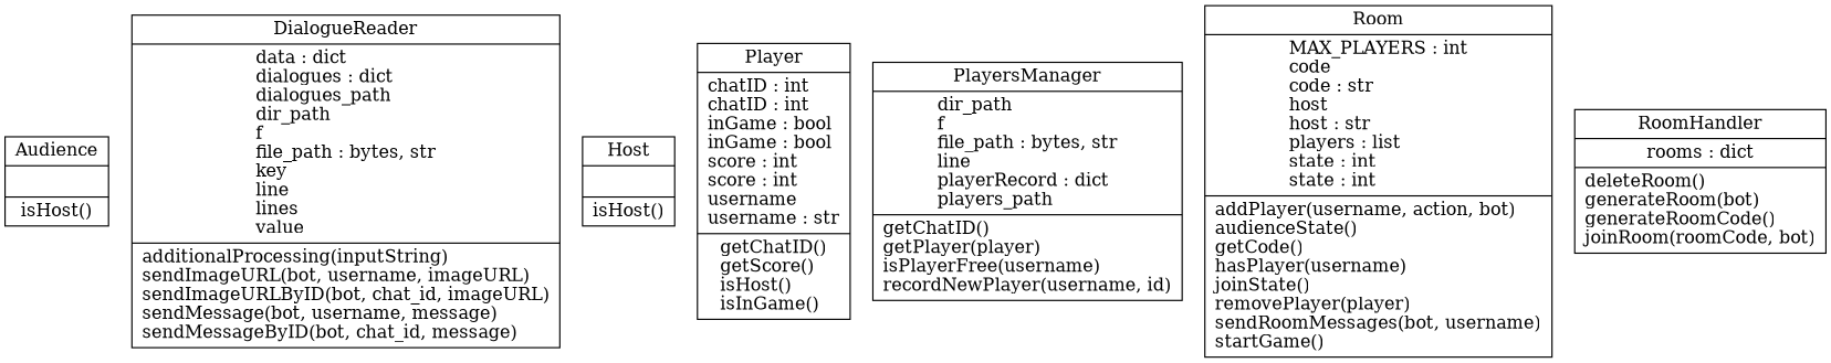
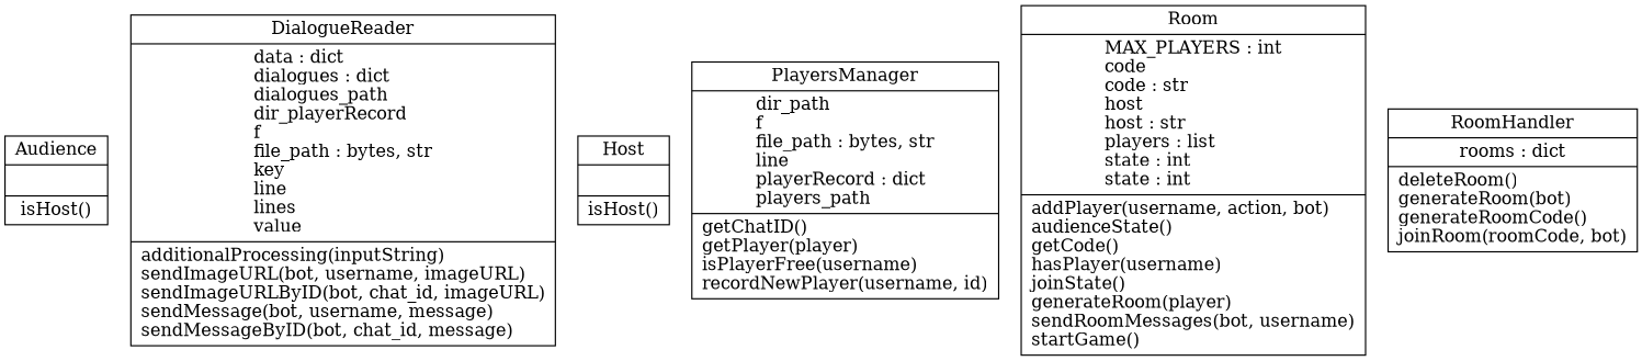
  digraph {
    rankdir=BT
    node [color=black fontcolor=black shape=record style=solid]
    n1 [label=<{Audience|<br ALIGN="LEFT"/>|isHost()<br ALIGN="LEFT"/>}>]
-   n2 [label=<{DialogueReader|data : dict<br ALIGN="LEFT"/>dialogues : dict<br ALIGN="LEFT"/>dialogues_path<br ALIGN="LEFT"/>dir_path<br ALIGN="LEFT"/>f<br ALIGN="LEFT"/>file_path : bytes, str<br ALIGN="LEFT"/>key<br ALIGN="LEFT"/>line<br ALIGN="LEFT"/>lines<br ALIGN="LEFT"/>value<br ALIGN="LEFT"/>|additionalProcessing(inputString)<br ALIGN="LEFT"/>sendImageURL(bot, username, imageURL)<br ALIGN="LEFT"/>sendImageURLByID(bot, chat_id, imageURL)<br ALIGN="LEFT"/>sendMessage(bot, username, message)<br ALIGN="LEFT"/>sendMessageByID(bot, chat_id, message)<br ALIGN="LEFT"/>}>]
+   n2 [label=<{DialogueReader|data : dict<br ALIGN="LEFT"/>dialogues : dict<br ALIGN="LEFT"/>dialogues_path<br ALIGN="LEFT"/>dir_playerRecord<br ALIGN="LEFT"/>f<br ALIGN="LEFT"/>file_path : bytes, str<br ALIGN="LEFT"/>key<br ALIGN="LEFT"/>line<br ALIGN="LEFT"/>lines<br ALIGN="LEFT"/>value<br ALIGN="LEFT"/>|additionalProcessing(inputString)<br ALIGN="LEFT"/>sendImageURL(bot, username, imageURL)<br ALIGN="LEFT"/>sendImageURLByID(bot, chat_id, imageURL)<br ALIGN="LEFT"/>sendMessage(bot, username, message)<br ALIGN="LEFT"/>sendMessageByID(bot, chat_id, message)<br ALIGN="LEFT"/>}>]
    n3 [label=<{Host|<br ALIGN="LEFT"/>|isHost()<br ALIGN="LEFT"/>}>]
-   n4 [label=<{Player|chatID : int<br ALIGN="LEFT"/>chatID : int<br ALIGN="LEFT"/>inGame : bool<br ALIGN="LEFT"/>inGame : bool<br ALIGN="LEFT"/>score : int<br ALIGN="LEFT"/>score : int<br ALIGN="LEFT"/>username<br ALIGN="LEFT"/>username : str<br ALIGN="LEFT"/>|getChatID()<br ALIGN="LEFT"/>getScore()<br ALIGN="LEFT"/>isHost()<br ALIGN="LEFT"/>isInGame()<br ALIGN="LEFT"/>}>]
    n5 [label=<{PlayersManager|dir_path<br ALIGN="LEFT"/>f<br ALIGN="LEFT"/>file_path : bytes, str<br ALIGN="LEFT"/>line<br ALIGN="LEFT"/>playerRecord : dict<br ALIGN="LEFT"/>players_path<br ALIGN="LEFT"/>|getChatID()<br ALIGN="LEFT"/>getPlayer(player)<br ALIGN="LEFT"/>isPlayerFree(username)<br ALIGN="LEFT"/>recordNewPlayer(username, id)<br ALIGN="LEFT"/>}>]
-   n6 [label=<{Room|MAX_PLAYERS : int<br ALIGN="LEFT"/>code<br ALIGN="LEFT"/>code : str<br ALIGN="LEFT"/>host<br ALIGN="LEFT"/>host : str<br ALIGN="LEFT"/>players : list<br ALIGN="LEFT"/>state : int<br ALIGN="LEFT"/>state : int<br ALIGN="LEFT"/>|addPlayer(username, action, bot)<br ALIGN="LEFT"/>audienceState()<br ALIGN="LEFT"/>getCode()<br ALIGN="LEFT"/>hasPlayer(username)<br ALIGN="LEFT"/>joinState()<br ALIGN="LEFT"/>removePlayer(player)<br ALIGN="LEFT"/>sendRoomMessages(bot, username)<br ALIGN="LEFT"/>startGame()<br ALIGN="LEFT"/>}>]
+   n6 [label=<{Room|MAX_PLAYERS : int<br ALIGN="LEFT"/>code<br ALIGN="LEFT"/>code : str<br ALIGN="LEFT"/>host<br ALIGN="LEFT"/>host : str<br ALIGN="LEFT"/>players : list<br ALIGN="LEFT"/>state : int<br ALIGN="LEFT"/>state : int<br ALIGN="LEFT"/>|addPlayer(username, action, bot)<br ALIGN="LEFT"/>audienceState()<br ALIGN="LEFT"/>getCode()<br ALIGN="LEFT"/>hasPlayer(username)<br ALIGN="LEFT"/>joinState()<br ALIGN="LEFT"/>generateRoom(player)<br ALIGN="LEFT"/>sendRoomMessages(bot, username)<br ALIGN="LEFT"/>startGame()<br ALIGN="LEFT"/>}>]
    n7 [label=<{RoomHandler|rooms : dict<br ALIGN="LEFT"/>|deleteRoom()<br ALIGN="LEFT"/>generateRoom(bot)<br ALIGN="LEFT"/>generateRoomCode()<br ALIGN="LEFT"/>joinRoom(roomCode, bot)<br ALIGN="LEFT"/>}>]
  }
